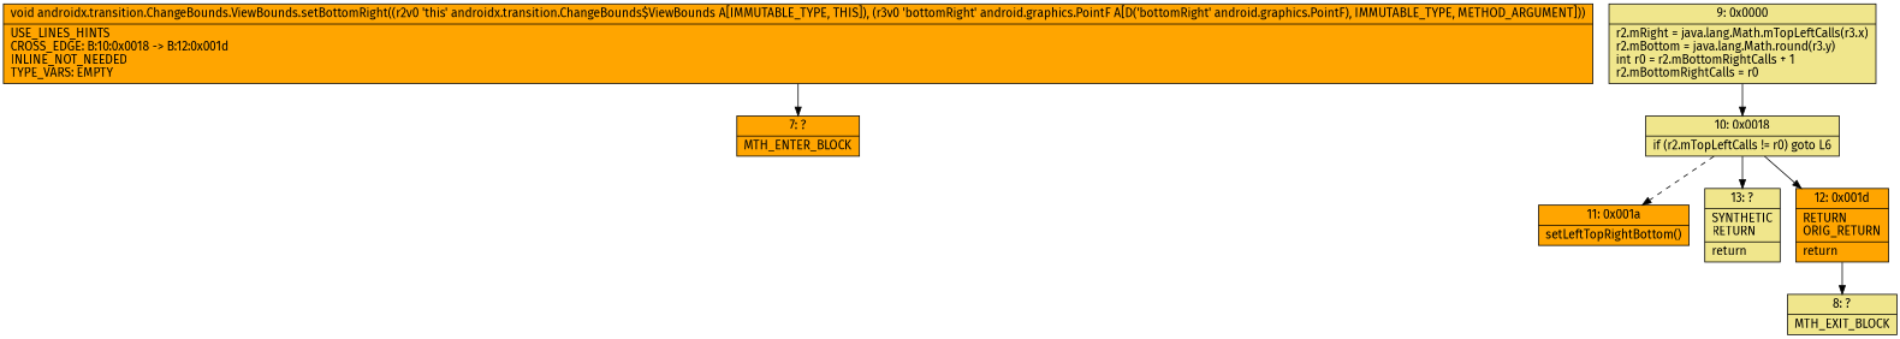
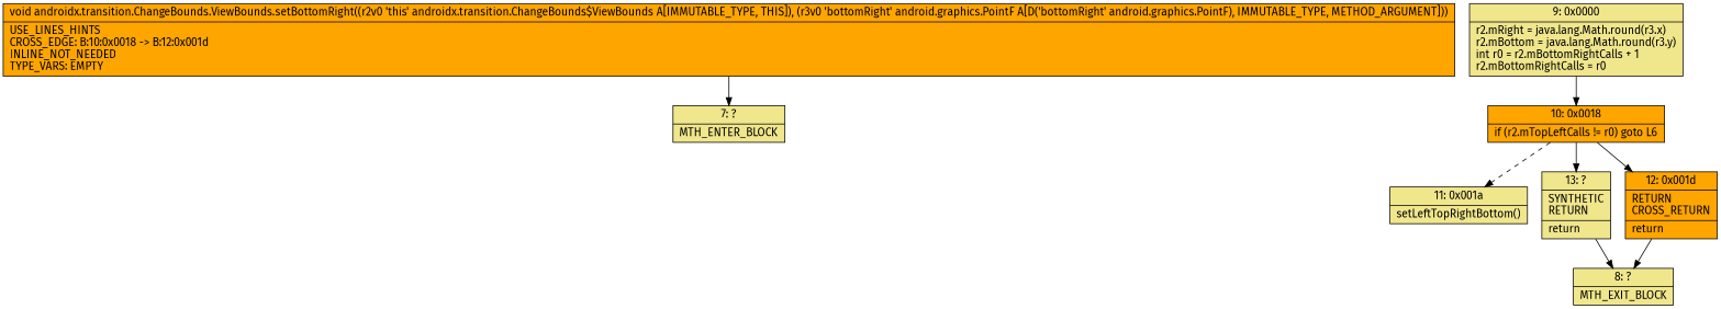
  digraph {
    fontname="Fira Sans"
    node [fillcolor=khaki fontname="Fira Sans" shape=record style=filled]
    edge [fontname="Fira Sans"]
-   n1 [fillcolor=orange label="{7\:\ ?|MTH_ENTER_BLOCK\l}"]
-   n2 [label="{9\:\ 0x0000|r2.mRight = java.lang.Math.mTopLeftCalls(r3.x)\lr2.mBottom = java.lang.Math.round(r3.y)\lint r0 = r2.mBottomRightCalls + 1\lr2.mBottomRightCalls = r0\l}"]
-   n3 [label="{10\:\ 0x0018|if (r2.mTopLeftCalls != r0) goto L6\l}"]
-   n4 [fillcolor=orange label="{11\:\ 0x001a|setLeftTopRightBottom()\l}"]
+   n1 [label="{7\:\ ?|MTH_ENTER_BLOCK\l}"]
+   n2 [label="{9\:\ 0x0000|r2.mRight = java.lang.Math.round(r3.x)\lr2.mBottom = java.lang.Math.round(r3.y)\lint r0 = r2.mBottomRightCalls + 1\lr2.mBottomRightCalls = r0\l}"]
+   n3 [fillcolor=orange label="{10\:\ 0x0018|if (r2.mTopLeftCalls != r0) goto L6\l}"]
+   n4 [label="{11\:\ 0x001a|setLeftTopRightBottom()\l}"]
    n5 [label="{13\:\ ?|SYNTHETIC\lRETURN\l|return\l}"]
-   n6 [fillcolor=orange label="{12\:\ 0x001d|RETURN\lORIG_RETURN\l|return\l}"]
+   n6 [fillcolor=orange label="{12\:\ 0x001d|RETURN\lCROSS_RETURN\l|return\l}"]
    n7 [label="{8\:\ ?|MTH_EXIT_BLOCK\l}"]
    n8 [fillcolor=orange label="{void androidx.transition.ChangeBounds.ViewBounds.setBottomRight((r2v0 'this' androidx.transition.ChangeBounds$ViewBounds A[IMMUTABLE_TYPE, THIS]), (r3v0 'bottomRight' android.graphics.PointF A[D('bottomRight' android.graphics.PointF), IMMUTABLE_TYPE, METHOD_ARGUMENT]))  | USE_LINES_HINTS\lCROSS_EDGE: B:10:0x0018 \-\> B:12:0x001d\lINLINE_NOT_NEEDED\lTYPE_VARS: EMPTY\l}"]
    n2 -> n3
    n3 -> n4 [style=dashed]
    n3 -> n5
    n3 -> n6
+   n5 -> n7
    n6 -> n7
    n8 -> n1
  }
